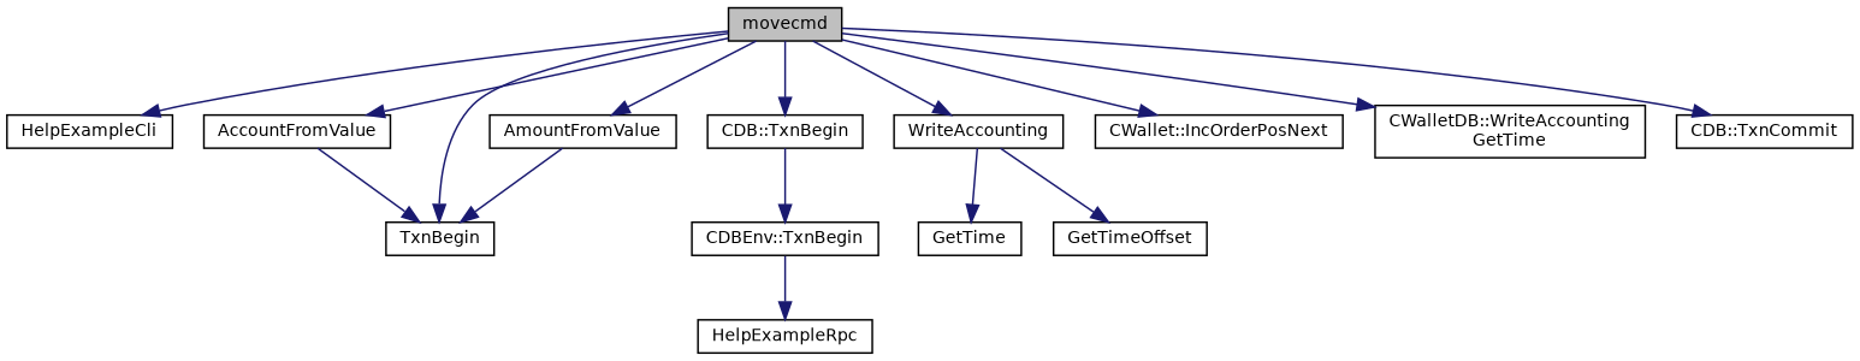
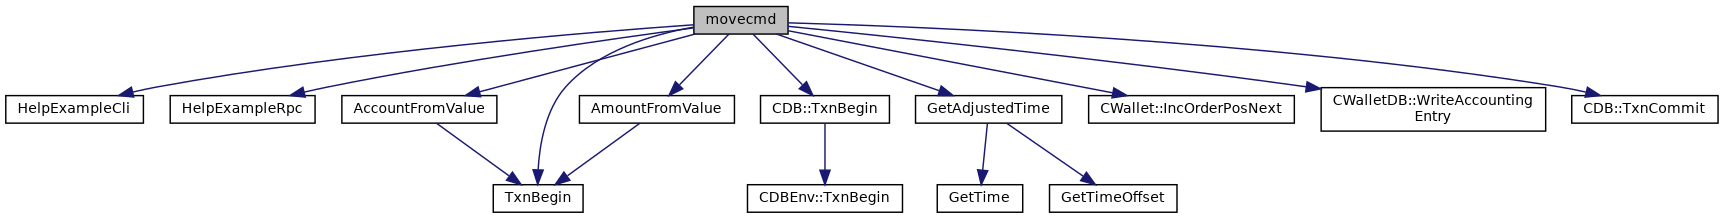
  digraph {
    rankdir=TB
    node [color=black fillcolor=white fontname=Helvetica fontsize=10 shape=record style=filled]
    edge [color=midnightblue fontname=Helvetica fontsize=10 labelfontname=Helvetica labelfontsize=10 style=solid]
    n1 [fillcolor=grey75 fontcolor=black height=0.2 label=movecmd width=0.4]
    n2 [height=0.2 label=HelpExampleCli width=0.4]
    n3 [height=0.2 label=HelpExampleRpc width=0.4]
    n4 [height=0.2 label=AccountFromValue width=0.4]
    n5 [height=0.2 label=TxnBegin width=0.4]
    n6 [height=0.2 label=AmountFromValue width=0.4]
    n7 [height=0.2 label="CDB::TxnBegin" width=0.4]
-   n8 [height=0.2 label=WriteAccounting width=0.4]
+   n8 [height=0.2 label=GetAdjustedTime width=0.4]
    n9 [height=0.2 label="CWallet::IncOrderPosNext" width=0.4]
-   n10 [height=0.2 label="CWalletDB::WriteAccounting\lGetTime" width=0.4]
+   n10 [height=0.2 label="CWalletDB::WriteAccounting\lEntry" width=0.4]
    n11 [height=0.2 label="CDB::TxnCommit" width=0.4]
    n12 [height=0.2 label="CDBEnv::TxnBegin" width=0.4]
    n13 [height=0.2 label=GetTime width=0.4]
    n14 [height=0.2 label=GetTimeOffset width=0.4]
    n1 -> n2
-   n12 -> n3
+   n1 -> n3
    n1 -> n4
    n1 -> n5
    n1 -> n6
    n1 -> n7
    n1 -> n8
    n1 -> n9
    n1 -> n10
    n1 -> n11
    n4 -> n5
    n6 -> n5
    n7 -> n12
    n8 -> n13
    n8 -> n14
  }
